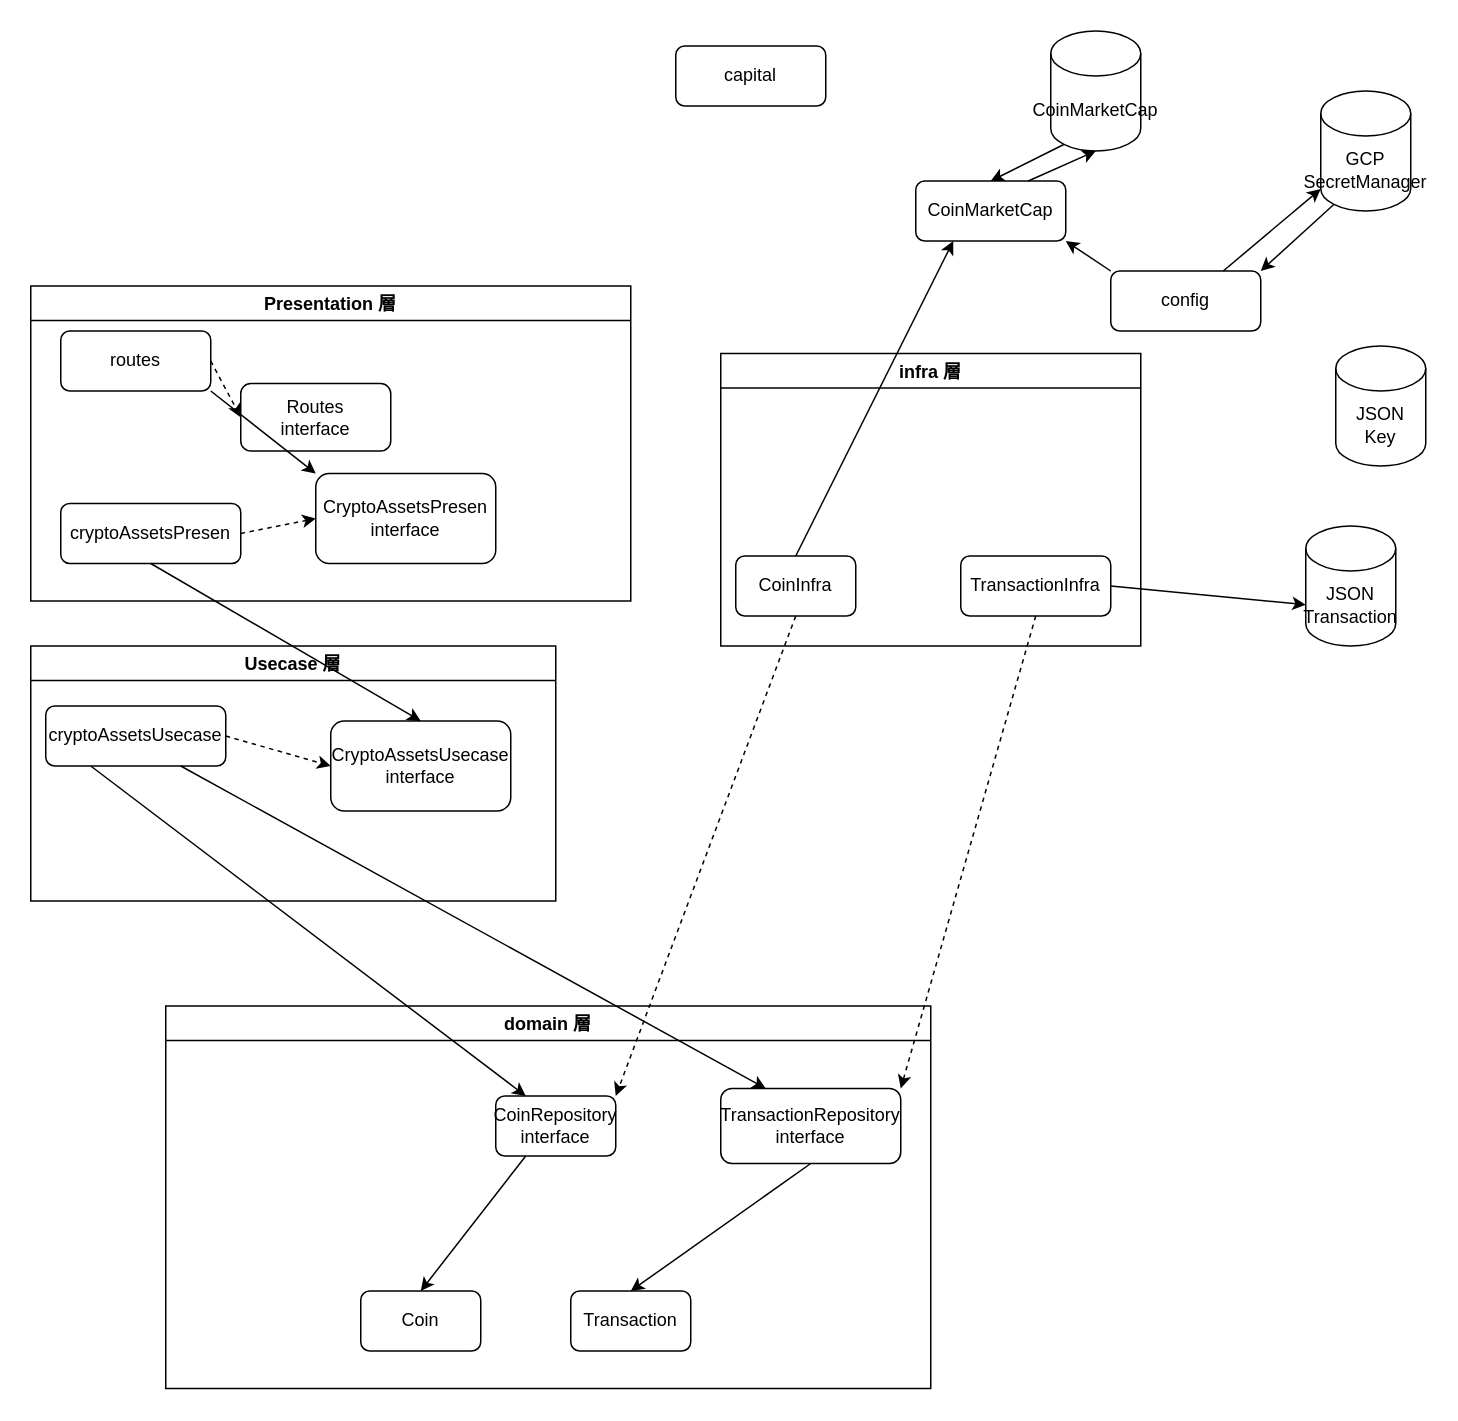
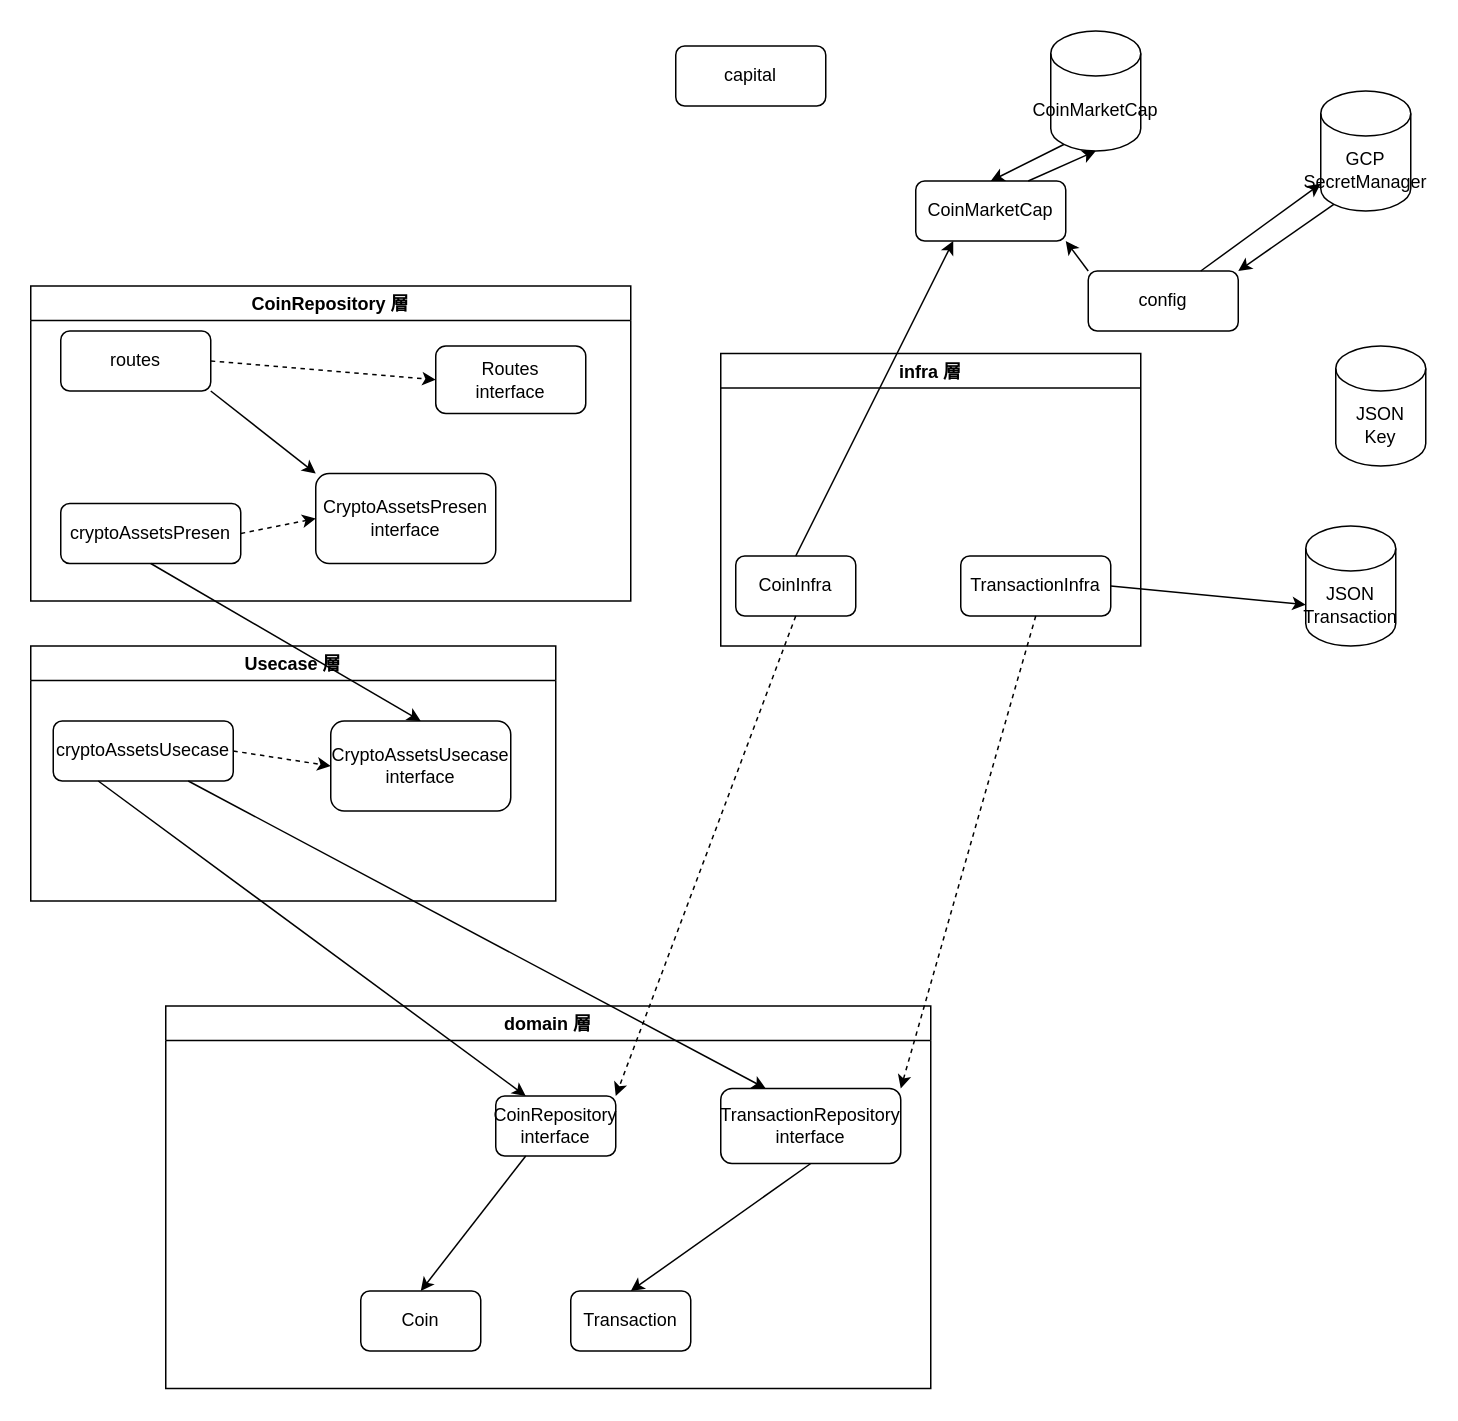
  <mxCell id="0" />
  <mxCell id="1" parent="0" />
  <mxCell id="2" value="domain 層" style="swimlane;fillColor=none;" parent="1" vertex="1"><mxGeometry x="110" y="670" width="510" height="255" as="geometry"><mxRectangle x="190" y="630" width="90" height="23" as="alternateBounds" /></mxGeometry></mxCell>
  <mxCell id="3" value="&lt;span&gt;Coin&lt;/span&gt;" style="rounded=1;whiteSpace=wrap;html=1;fillColor=none;" parent="2" vertex="1"><mxGeometry x="130" y="190" width="80" height="40" as="geometry" /></mxCell>
  <mxCell id="4" value="&lt;span&gt;Transaction&lt;/span&gt;" style="rounded=1;whiteSpace=wrap;html=1;fillColor=none;" parent="2" vertex="1"><mxGeometry x="270" y="190" width="80" height="40" as="geometry" /></mxCell>
  <mxCell id="5" value="&lt;span&gt;CoinRepository&lt;/span&gt;&lt;br&gt;&lt;span&gt;interface&lt;/span&gt;" style="rounded=1;whiteSpace=wrap;html=1;fillColor=none;" parent="2" vertex="1"><mxGeometry x="220" y="60" width="80" height="40" as="geometry" /></mxCell>
  <mxCell id="6" value="" style="edgeStyle=none;html=1;entryX=0.5;entryY=0;entryDx=0;entryDy=0;exitX=0.25;exitY=1;exitDx=0;exitDy=0;" parent="2" source="5" target="3" edge="1"><mxGeometry relative="1" as="geometry"><mxPoint x="247.727" y="95" as="sourcePoint" /></mxGeometry></mxCell>
  <mxCell id="7" style="edgeStyle=none;html=1;exitX=0.5;exitY=1;exitDx=0;exitDy=0;entryX=0.5;entryY=0;entryDx=0;entryDy=0;" parent="2" source="8" target="4" edge="1"><mxGeometry relative="1" as="geometry" /></mxCell>
  <mxCell id="8" value="&lt;span&gt;TransactionRepository&lt;/span&gt;&lt;br&gt;&lt;span&gt;interface&lt;/span&gt;" style="rounded=1;whiteSpace=wrap;html=1;fillColor=none;" parent="2" vertex="1"><mxGeometry x="370" y="55" width="120" height="50" as="geometry" /></mxCell>
  <mxCell id="9" value="infra 層" style="swimlane;fillColor=none;" parent="1" vertex="1"><mxGeometry x="480" y="235" width="280" height="195" as="geometry" /></mxCell>
  <mxCell id="10" value="&lt;span&gt;CoinInfra&lt;/span&gt;" style="rounded=1;whiteSpace=wrap;html=1;fillColor=none;" parent="9" vertex="1"><mxGeometry x="10" y="135" width="80" height="40" as="geometry" /></mxCell>
  <mxCell id="11" value="&lt;span&gt;TransactionInfra&lt;/span&gt;" style="rounded=1;whiteSpace=wrap;html=1;fillColor=none;" parent="9" vertex="1"><mxGeometry x="160" y="135" width="100" height="40" as="geometry" /></mxCell>
- <mxCell id="12" value="Presentation 層" style="swimlane;fillColor=none;" parent="1" vertex="1"><mxGeometry x="20" y="190" width="400" height="210" as="geometry" /></mxCell>
+ <mxCell id="12" value="CoinRepository 層" style="swimlane;fillColor=none;" parent="1" vertex="1"><mxGeometry x="20" y="190" width="400" height="210" as="geometry" /></mxCell>
  <mxCell id="13" value="&lt;span&gt;CryptoAssetsPresen&lt;/span&gt;&lt;br&gt;&lt;span&gt;interface&lt;/span&gt;" style="rounded=1;whiteSpace=wrap;html=1;fillColor=none;" parent="12" vertex="1"><mxGeometry x="190" y="125" width="120" height="60" as="geometry" /></mxCell>
- <mxCell id="14" value="&lt;span&gt;Routes&lt;/span&gt;&lt;br&gt;&lt;span&gt;interface&lt;/span&gt;" style="rounded=1;whiteSpace=wrap;html=1;fillColor=none;" parent="12" vertex="1"><mxGeometry x="140" y="65" width="100" height="45" as="geometry" /></mxCell>
+ <mxCell id="14" value="&lt;span&gt;Routes&lt;/span&gt;&lt;br&gt;&lt;span&gt;interface&lt;/span&gt;" style="rounded=1;whiteSpace=wrap;html=1;fillColor=none;" parent="12" vertex="1"><mxGeometry x="270" y="40" width="100" height="45" as="geometry" /></mxCell>
  <mxCell id="15" style="edgeStyle=none;html=1;exitX=1;exitY=0.5;exitDx=0;exitDy=0;entryX=0;entryY=0.5;entryDx=0;entryDy=0;dashed=1;endArrow=classic;endFill=1;" parent="12" source="17" target="14" edge="1"><mxGeometry relative="1" as="geometry" /></mxCell>
  <mxCell id="16" style="edgeStyle=none;html=1;exitX=1;exitY=1;exitDx=0;exitDy=0;entryX=0;entryY=0;entryDx=0;entryDy=0;endArrow=classic;endFill=1;" parent="12" source="17" target="13" edge="1"><mxGeometry relative="1" as="geometry" /></mxCell>
  <mxCell id="17" value="&lt;span&gt;routes&lt;/span&gt;" style="rounded=1;whiteSpace=wrap;html=1;fillColor=none;" parent="12" vertex="1"><mxGeometry x="20" y="30" width="100" height="40" as="geometry" /></mxCell>
  <mxCell id="18" style="edgeStyle=none;html=1;exitX=1;exitY=0.5;exitDx=0;exitDy=0;entryX=0;entryY=0.5;entryDx=0;entryDy=0;dashed=1;endArrow=classic;endFill=1;" parent="12" source="19" target="13" edge="1"><mxGeometry relative="1" as="geometry" /></mxCell>
  <mxCell id="19" value="&lt;span&gt;cryptoAssetsPresen&lt;/span&gt;" style="rounded=1;whiteSpace=wrap;html=1;fillColor=none;" parent="12" vertex="1"><mxGeometry x="20" y="145" width="120" height="40" as="geometry" /></mxCell>
  <mxCell id="20" style="edgeStyle=none;html=1;exitX=0;exitY=0;exitDx=0;exitDy=0;entryX=1;entryY=1;entryDx=0;entryDy=0;" parent="1" source="22" target="24" edge="1"><mxGeometry relative="1" as="geometry" /></mxCell>
  <mxCell id="21" style="edgeStyle=none;html=1;exitX=0.75;exitY=0;exitDx=0;exitDy=0;" parent="1" source="22" target="30" edge="1"><mxGeometry relative="1" as="geometry" /></mxCell>
- <mxCell id="22" value="&lt;span&gt;config&lt;/span&gt;" style="rounded=1;whiteSpace=wrap;html=1;fillColor=none;" parent="1" vertex="1"><mxGeometry x="740" y="180" width="100" height="40" as="geometry" /></mxCell>
+ <mxCell id="22" value="&lt;span&gt;config&lt;/span&gt;" style="rounded=1;whiteSpace=wrap;html=1;fillColor=none;" parent="1" vertex="1"><mxGeometry x="725" y="180" width="100" height="40" as="geometry" /></mxCell>
  <mxCell id="23" style="edgeStyle=none;html=1;exitX=0.75;exitY=0;exitDx=0;exitDy=0;entryX=0.5;entryY=1;entryDx=0;entryDy=0;entryPerimeter=0;" parent="1" source="24" target="32" edge="1"><mxGeometry relative="1" as="geometry" /></mxCell>
  <mxCell id="24" value="&lt;span&gt;CoinMarketCap&lt;/span&gt;" style="rounded=1;whiteSpace=wrap;html=1;fillColor=none;" parent="1" vertex="1"><mxGeometry x="610" y="120" width="100" height="40" as="geometry" /></mxCell>
  <mxCell id="25" style="edgeStyle=none;html=1;exitX=0.5;exitY=1;exitDx=0;exitDy=0;entryX=1;entryY=0;entryDx=0;entryDy=0;dashed=1;" parent="1" source="10" target="5" edge="1"><mxGeometry relative="1" as="geometry" /></mxCell>
  <mxCell id="26" style="edgeStyle=none;html=1;exitX=0.5;exitY=1;exitDx=0;exitDy=0;entryX=1;entryY=0;entryDx=0;entryDy=0;dashed=1;" parent="1" source="11" target="8" edge="1"><mxGeometry relative="1" as="geometry" /></mxCell>
  <mxCell id="27" value="&lt;span&gt;capital&lt;/span&gt;" style="rounded=1;whiteSpace=wrap;html=1;fillColor=none;" parent="1" vertex="1"><mxGeometry x="450" y="30" width="100" height="40" as="geometry" /></mxCell>
  <mxCell id="28" value="JSON&lt;br&gt;Key" style="shape=cylinder3;whiteSpace=wrap;html=1;boundedLbl=1;backgroundOutline=1;size=15;fillColor=none;" parent="1" vertex="1"><mxGeometry x="890" y="230" width="60" height="80" as="geometry" /></mxCell>
  <mxCell id="29" style="edgeStyle=none;html=1;exitX=0.145;exitY=1;exitDx=0;exitDy=-4.35;exitPerimeter=0;entryX=1;entryY=0;entryDx=0;entryDy=0;" parent="1" source="30" target="22" edge="1"><mxGeometry relative="1" as="geometry" /></mxCell>
  <mxCell id="30" value="GCP&lt;br&gt;SecretManager" style="shape=cylinder3;whiteSpace=wrap;html=1;boundedLbl=1;backgroundOutline=1;size=15;fillColor=none;" parent="1" vertex="1"><mxGeometry x="880" y="60" width="60" height="80" as="geometry" /></mxCell>
  <mxCell id="31" style="edgeStyle=none;html=1;exitX=0.145;exitY=1;exitDx=0;exitDy=-4.35;exitPerimeter=0;entryX=0.5;entryY=0;entryDx=0;entryDy=0;" parent="1" source="32" target="24" edge="1"><mxGeometry relative="1" as="geometry" /></mxCell>
  <mxCell id="32" value="CoinMarketCap" style="shape=cylinder3;whiteSpace=wrap;html=1;boundedLbl=1;backgroundOutline=1;size=15;fillColor=none;" parent="1" vertex="1"><mxGeometry x="700" y="20" width="60" height="80" as="geometry" /></mxCell>
  <mxCell id="33" value="Usecase 層" style="swimlane;fillColor=none;" parent="1" vertex="1"><mxGeometry x="20" y="430" width="350" height="170" as="geometry"><mxRectangle x="-40" y="-220" width="100" height="23" as="alternateBounds" /></mxGeometry></mxCell>
  <mxCell id="34" style="edgeStyle=none;html=1;exitX=1;exitY=0.5;exitDx=0;exitDy=0;entryX=0;entryY=0.5;entryDx=0;entryDy=0;endArrow=classic;endFill=1;dashed=1;" parent="33" source="35" target="36" edge="1"><mxGeometry relative="1" as="geometry" /></mxCell>
- <mxCell id="35" value="&lt;span&gt;cryptoAssetsUsecase&lt;/span&gt;" style="rounded=1;whiteSpace=wrap;html=1;fillColor=none;" parent="33" vertex="1"><mxGeometry x="10" y="40" width="120" height="40" as="geometry" /></mxCell>
+ <mxCell id="35" value="&lt;span&gt;cryptoAssetsUsecase&lt;/span&gt;" style="rounded=1;whiteSpace=wrap;html=1;fillColor=none;" parent="33" vertex="1"><mxGeometry x="15" y="50" width="120" height="40" as="geometry" /></mxCell>
  <mxCell id="36" value="&lt;span&gt;CryptoAssetsUsecase&lt;/span&gt;&lt;br&gt;&lt;span&gt;interface&lt;/span&gt;" style="rounded=1;whiteSpace=wrap;html=1;fillColor=none;" parent="33" vertex="1"><mxGeometry x="200" y="50" width="120" height="60" as="geometry" /></mxCell>
  <mxCell id="37" style="edgeStyle=none;html=1;exitX=0.75;exitY=1;exitDx=0;exitDy=0;entryX=0.25;entryY=0;entryDx=0;entryDy=0;" parent="1" source="35" target="8" edge="1"><mxGeometry relative="1" as="geometry" /></mxCell>
  <mxCell id="38" style="edgeStyle=none;html=1;exitX=0.25;exitY=1;exitDx=0;exitDy=0;entryX=0.25;entryY=0;entryDx=0;entryDy=0;" parent="1" source="35" target="5" edge="1"><mxGeometry relative="1" as="geometry" /></mxCell>
  <mxCell id="39" style="edgeStyle=none;html=1;exitX=0.5;exitY=0;exitDx=0;exitDy=0;entryX=0.25;entryY=1;entryDx=0;entryDy=0;" parent="1" source="10" target="24" edge="1"><mxGeometry relative="1" as="geometry" /></mxCell>
  <mxCell id="40" value="JSON&lt;br&gt;Transaction" style="shape=cylinder3;whiteSpace=wrap;html=1;boundedLbl=1;backgroundOutline=1;size=15;fillColor=none;" parent="1" vertex="1"><mxGeometry x="870" y="350" width="60" height="80" as="geometry" /></mxCell>
  <mxCell id="41" style="edgeStyle=none;html=1;exitX=1;exitY=0.5;exitDx=0;exitDy=0;entryX=0;entryY=0;entryDx=0;entryDy=52.5;entryPerimeter=0;" parent="1" source="11" target="40" edge="1"><mxGeometry relative="1" as="geometry" /></mxCell>
  <mxCell id="42" style="edgeStyle=none;html=1;exitX=0.5;exitY=1;exitDx=0;exitDy=0;entryX=0.5;entryY=0;entryDx=0;entryDy=0;endArrow=classic;endFill=1;" parent="1" source="19" target="36" edge="1"><mxGeometry relative="1" as="geometry" /></mxCell>
